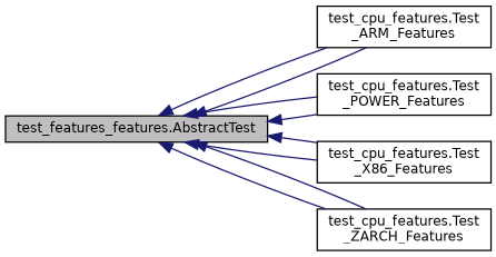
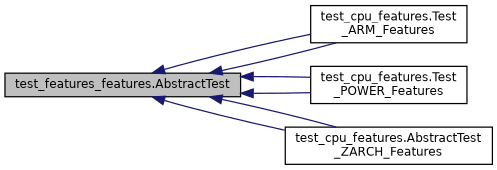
  digraph {
    rankdir=LR
    node [color=black fillcolor=white fontname=Helvetica fontsize=10 shape=record style=filled]
    edge [color=midnightblue dir=back fontname=Helvetica fontsize=10 labelfontname=Helvetica labelfontsize=10 style=solid]
    n1 [fillcolor=grey75 fontcolor=black height=0.2 label="test_features_features.AbstractTest" width=0.4]
    n2 [height=0.2 label="test_cpu_features.Test\l_ARM_Features" width=0.4]
    n3 [height=0.2 label="test_cpu_features.Test\l_POWER_Features" width=0.4]
-   n4 [height=0.2 label="test_cpu_features.Test\l_X86_Features" width=0.4]
-   n5 [height=0.2 label="test_cpu_features.Test\l_ZARCH_Features" width=0.4]
+   n5 [height=0.2 label="test_cpu_features.AbstractTest\l_ZARCH_Features" width=0.4]
    n1 -> n2
    n1 -> n2
    n1 -> n3
    n1 -> n3
-   n1 -> n4
-   n1 -> n4
    n1 -> n5
    n1 -> n5
  }
